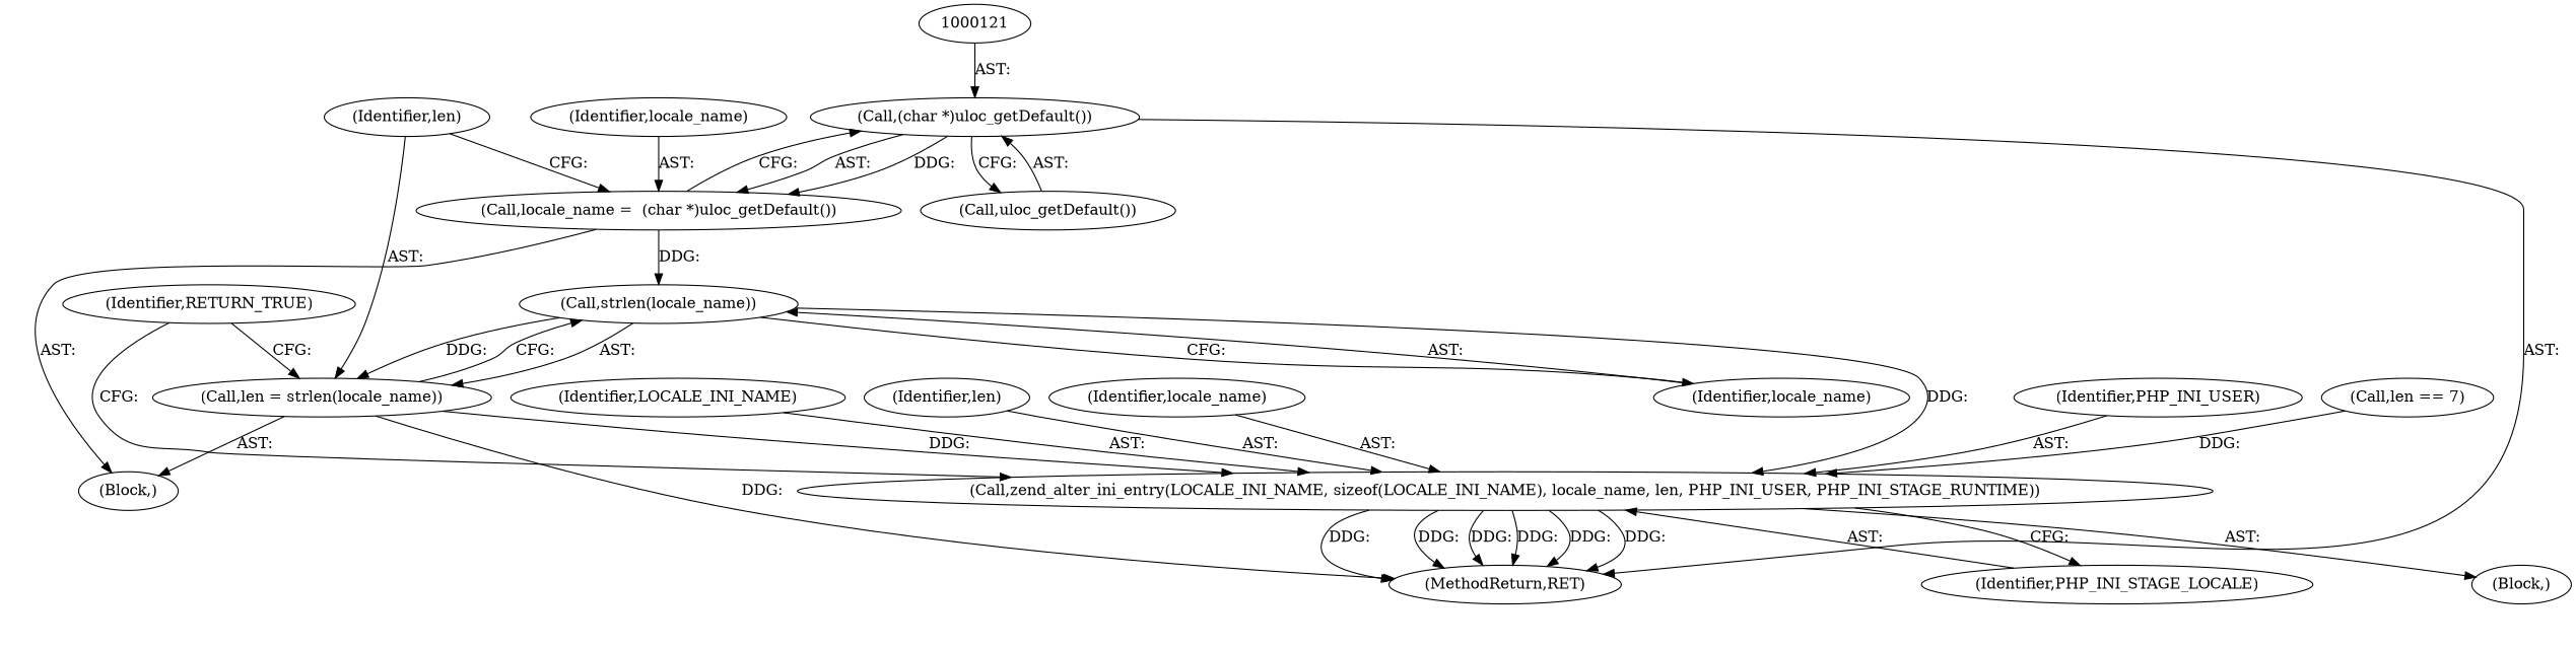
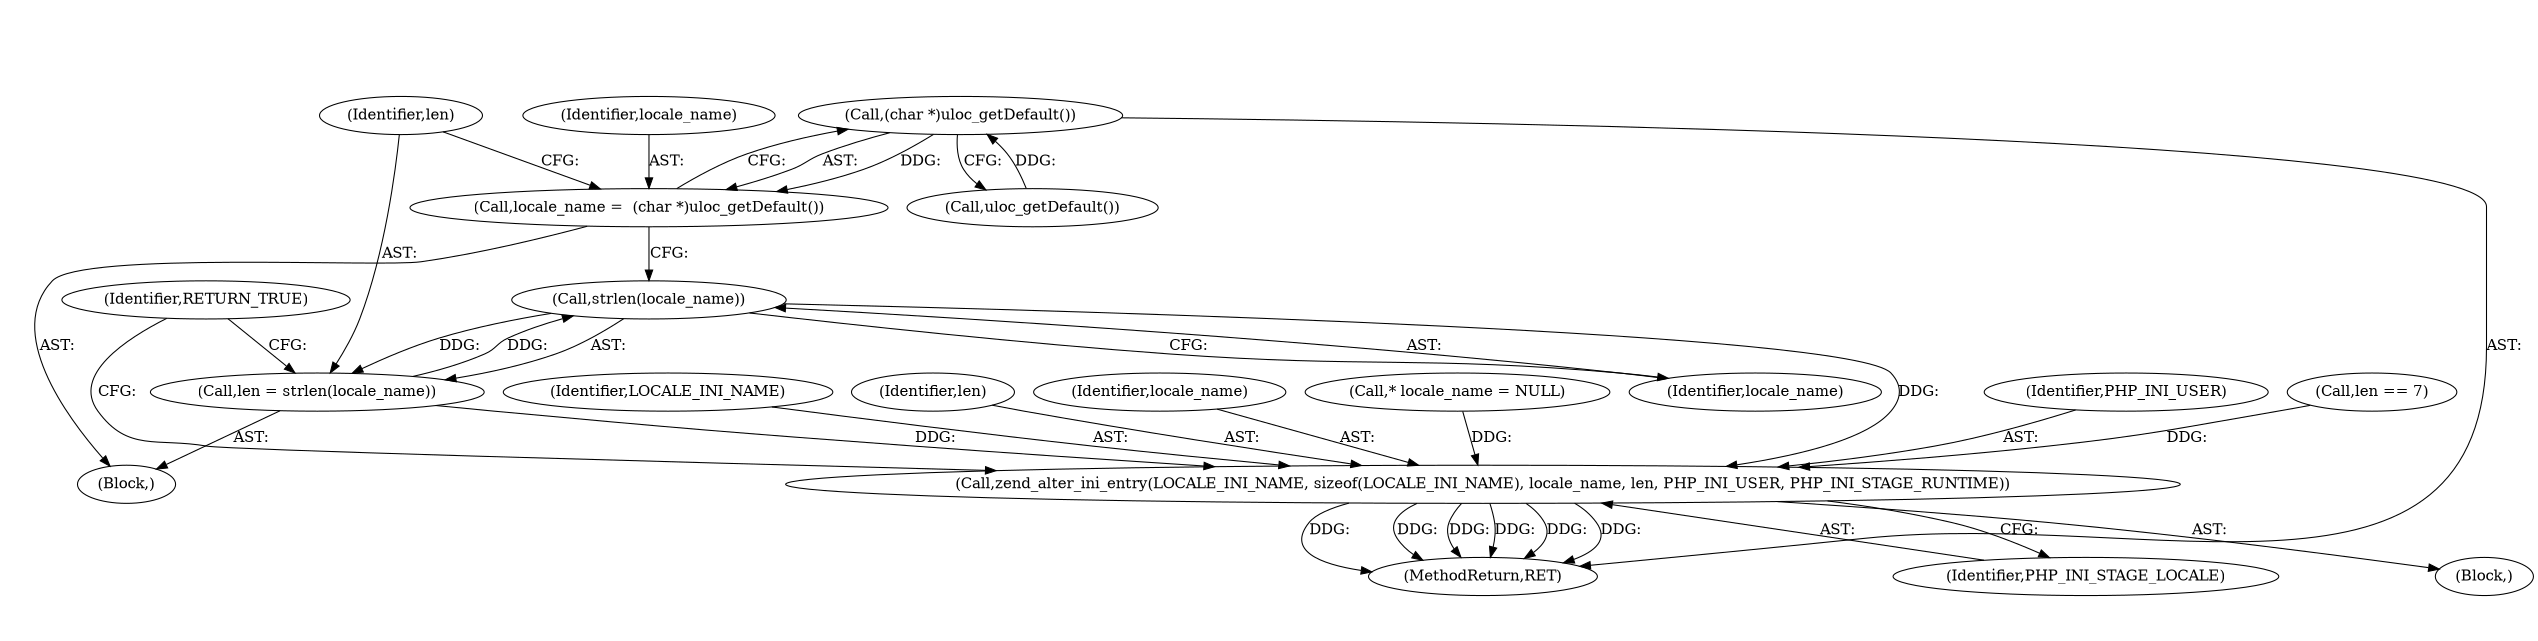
  digraph {
    n1 [label="(Call,strlen(locale_name))"]
    n2 [label="(Call,len = strlen(locale_name))"]
    n3 [label="(Call,zend_alter_ini_entry(LOCALE_INI_NAME, sizeof(LOCALE_INI_NAME), locale_name, len, PHP_INI_USER, PHP_INI_STAGE_RUNTIME))"]
    n4 [label="(Identifier,locale_name)"]
    n5 [label="(Block,)"]
    n6 [label="(MethodReturn,RET)"]
    n7 [label="(Identifier,PHP_INI_STAGE_LOCALE)"]
    n8 [label="(Block,)"]
    n9 [label="(Call,locale_name =  (char *)uloc_getDefault())"]
    n10 [label="(Call,(char *)uloc_getDefault())"]
    n11 [label="(Call,uloc_getDefault())"]
    n12 [label="(Identifier,PHP_INI_USER)"]
    n13 [label="(Identifier,len)"]
    n14 [label="(Call,len == 7)"]
    n15 [label="(Identifier,LOCALE_INI_NAME)"]
    n16 [label="(Identifier,locale_name)"]
    n17 [label="(Identifier,RETURN_TRUE)"]
    n18 [label="(Identifier,len)"]
    n19 [label="(Identifier,locale_name)"]
-   1000121
+   n20 [label="(Call,* locale_name = NULL)"]
    n1 -> n2 [label="AST: "]
    n1 -> n2 [label="DDG: "]
    n1 -> n3 [label="DDG: "]
    n1 -> n4 [label="CFG: "]
-   n2 -> n1 [label="CFG: "]
+   n2 -> n1 [label="DDG: "]
    n2 -> n3 [label="DDG: "]
    n2 -> n5 [label="AST: "]
-   n2 -> n6 [label="DDG: "]
    n3 -> n6 [label="DDG: "]
    n3 -> n6 [label="DDG: "]
    n3 -> n6 [label="DDG: "]
    n3 -> n6 [label="DDG: "]
    n3 -> n6 [label="DDG: "]
    n3 -> n6 [label="DDG: "]
    n3 -> n7 [label="CFG: "]
    n3 -> n8 [label="AST: "]
    n4 -> n1 [label="AST: "]
    n7 -> n3 [label="AST: "]
-   n9 -> n1 [label="DDG: "]
+   n9 -> n1 [label="CFG: "]
    n9 -> n5 [label="AST: "]
    n9 -> n10 [label="CFG: "]
    n10 -> n6 [label="AST: "]
    n10 -> n9 [label="AST: "]
    n10 -> n9 [label="DDG: "]
    n10 -> n11 [label="CFG: "]
-   n11 -> n10 [label="AST: "]
+   n11 -> n10 [label="DDG: "]
    n12 -> n3 [label="AST: "]
    n13 -> n2 [label="AST: "]
    n13 -> n9 [label="CFG: "]
    n14 -> n3 [label="DDG: "]
    n15 -> n3 [label="AST: "]
    n16 -> n9 [label="AST: "]
    n17 -> n2 [label="CFG: "]
    n17 -> n3 [label="CFG: "]
    n18 -> n3 [label="AST: "]
    n19 -> n3 [label="AST: "]
-   1000121 -> n10 [label="AST: "]
+   n20 -> n3 [label="DDG: "]
  }
